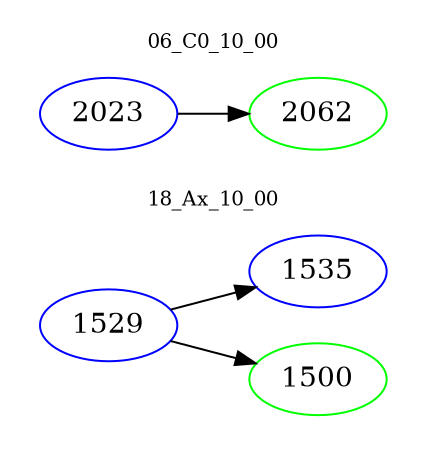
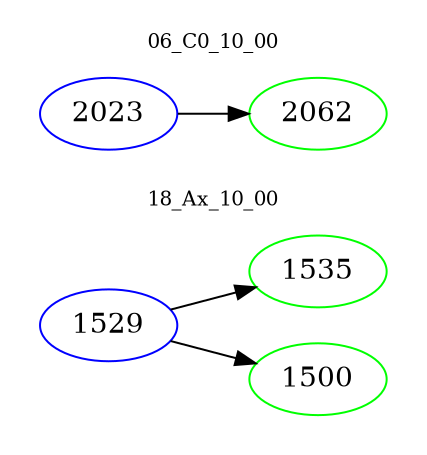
  digraph {
    rankdir=LR
    node [color=green]
    edge [color=black]
    n1 [color=blue label=1529]
    n2 [label=1500]
-   n3 [color=blue label=1535]
+   n3 [label=1535]
    n4 [color=blue label=2023]
    n5 [label=2062]
    subgraph cluster_1 {
      color=white
      fontsize=10
      label="18_Ax_10_00"
      n1
      n2
      n3
    }
    subgraph cluster_2 {
      color=white
      fontsize=10
      label="06_C0_10_00"
      n4
      n5
    }
    n1 -> n2
    n1 -> n3
    n4 -> n5
  }
